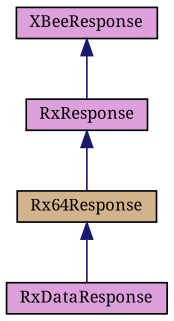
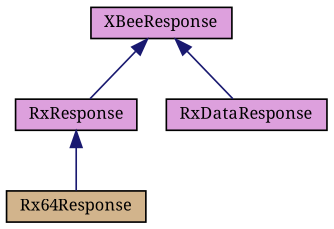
  digraph {
    fontname="Noto Serif"
    node [color=black fillcolor=plum fontname="Noto Serif" fontsize=10 shape=record style=filled]
    edge [color=midnightblue dir=back fontname="Noto Serif" fontsize=10 labelfontname=Helvetica labelfontsize=10 style=solid]
    n1 [fillcolor=tan fontcolor=black height=0.2 label=Rx64Response width=0.4]
    n2 [height=0.2 label=RxResponse width=0.4]
    n3 [height=0.2 label=RxDataResponse width=0.4]
    n4 [height=0.2 label=XBeeResponse width=0.4]
    n2 -> n1
    n4 -> n2
-   n1 -> n3
+   n4 -> n3
  }
